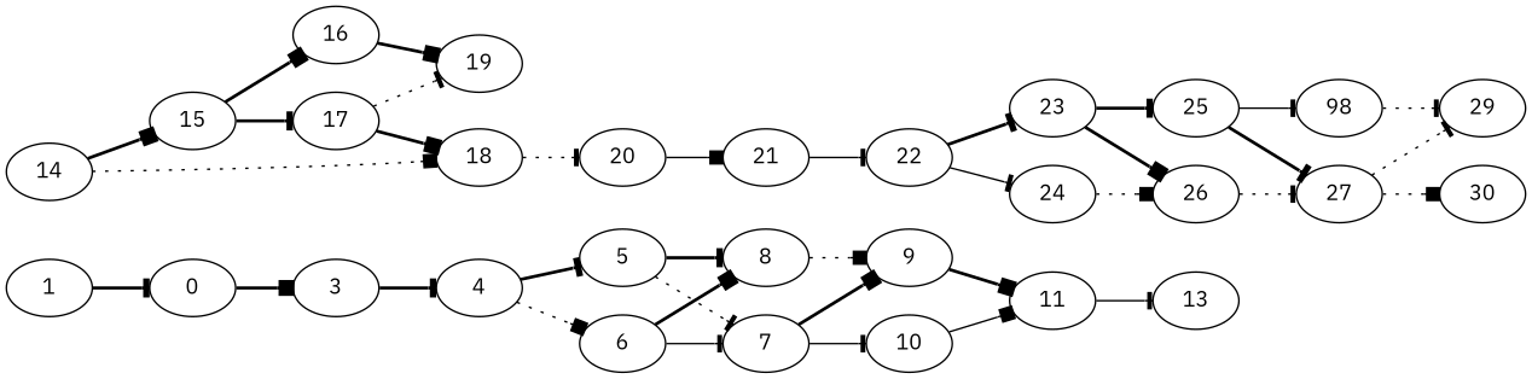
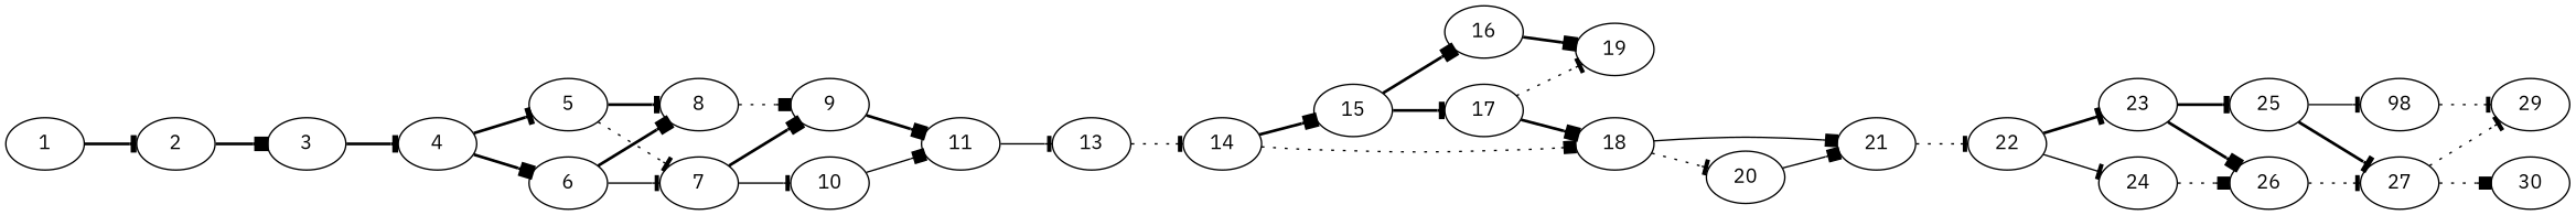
  digraph {
    fontname="IBM Plex Sans"
    rankdir=LR
    node [alpha=0.18 fontname="IBM Plex Sans"]
    edge [arrowhead=tee fontname="IBM Plex Sans" style=bold]
    1 [alpha=0.10 expect_size=23007232]
-   2 [alpha=0.17 expect_size=42474496 label=0]
+   2 [alpha=0.17 expect_size=42474496]
    3 [alpha=0.12 expect_size=43374592]
    4 [expect_size=45944832]
    5 [alpha=0.05 expect_size=17932288]
    6 [alpha=0.16 expect_size=34968576]
    7 [alpha=0.15 expect_size=23627776]
    8 [alpha=0.09 expect_size=41204736]
    9 [alpha=0.16 expect_size=17965056]
    10 [alpha=0.07 expect_size=10551296]
    11 [alpha=0.14 expect_size=50674688]
    13 [alpha=0.00 expect_size=19098624]
    14 [alpha=0.10 expect_size=46837760]
    15 [alpha=0.03 expect_size=41790464]
    18 [alpha=0.08 expect_size=31618048]
    16 [alpha=0.13 expect_size=5535744]
    17 [alpha=0.06 expect_size=43949056]
    19 [alpha=0.06 expect_size=5961728]
    20 [expect_size=44607488]
    21 [expect_size=14216192]
    22 [alpha=0.14 expect_size=48089088]
    23 [alpha=0.06 expect_size=27241472]
    24 [alpha=0.15 expect_size=27727872]
    25 [alpha=0.10 expect_size=52007936]
    26 [alpha=0.17 expect_size=12994560]
    27 [alpha=0.12 expect_size=43073536]
    n27 [alpha=0.02 expect_size=9440256 label=98]
    29 [expect_size=28047360]
    30 [alpha=0.16 expect_size=41187328]
    1 -> 2
    2 -> 3 [arrowhead=box]
    3 -> 4
    4 -> 5
-   4 -> 6 [arrowhead=box style=dotted]
+   4 -> 6 [arrowhead=box]
    5 -> 7 [style=dotted]
    5 -> 8
    6 -> 7 [style=solid]
    6 -> 8 [arrowhead=box]
    7 -> 9 [arrowhead=box]
    7 -> 10 [style=solid]
    8 -> 9 [arrowhead=box style=dotted]
    9 -> 11 [arrowhead=box]
    10 -> 11 [arrowhead=box style=solid]
    11 -> 13 [style=solid]
+   13 -> 14 [style=dotted]
    14 -> 15 [arrowhead=box]
    14 -> 18 [arrowhead=box style=dotted]
    15 -> 16 [arrowhead=box]
    15 -> 17
    18 -> 20 [style=dotted]
+   18 -> 21 [arrowhead=box style=solid]
    16 -> 19 [arrowhead=box]
    17 -> 18 [arrowhead=box]
    17 -> 19 [style=dotted]
    20 -> 21 [arrowhead=box style=solid]
-   21 -> 22 [style=solid]
+   21 -> 22 [style=dotted]
    22 -> 23
    22 -> 24 [style=solid]
    23 -> 25
    23 -> 26 [arrowhead=box]
    24 -> 26 [arrowhead=box style=dotted]
    25 -> 27
    25 -> n27 [style=solid]
    26 -> 27 [style=dotted]
    27 -> 29 [style=dotted]
    27 -> 30 [arrowhead=box style=dotted]
    n27 -> 29 [style=dotted]
  }
